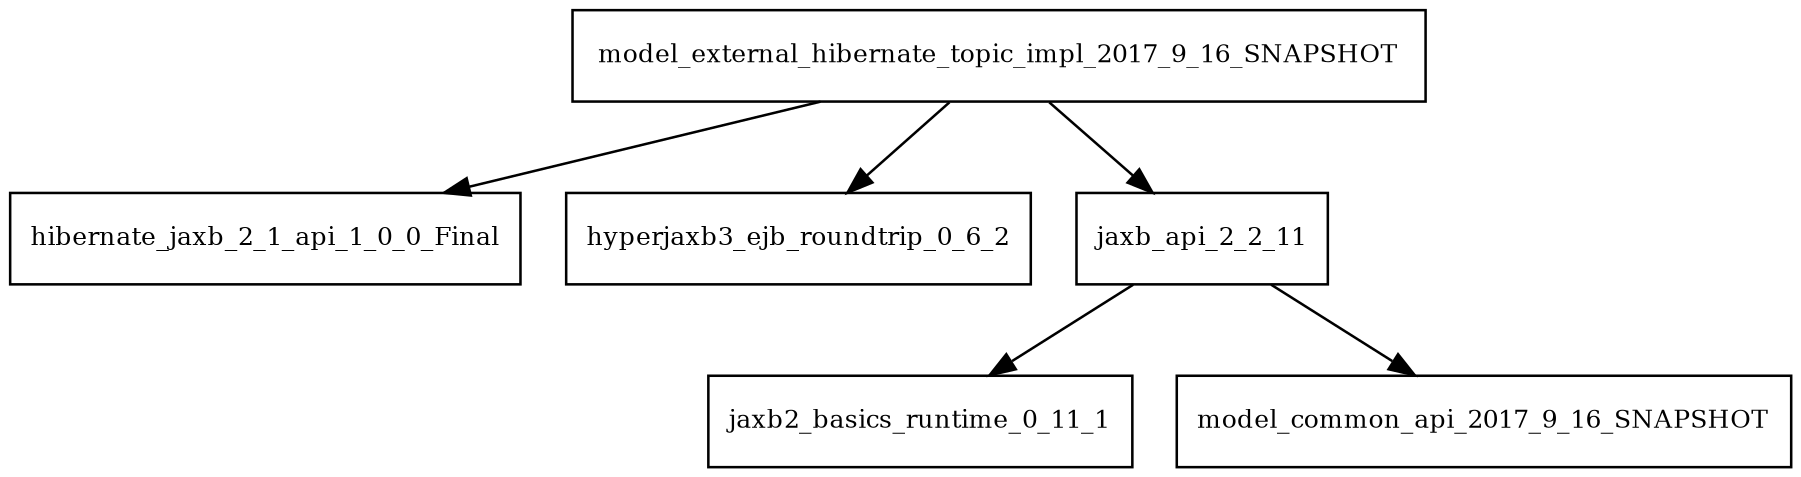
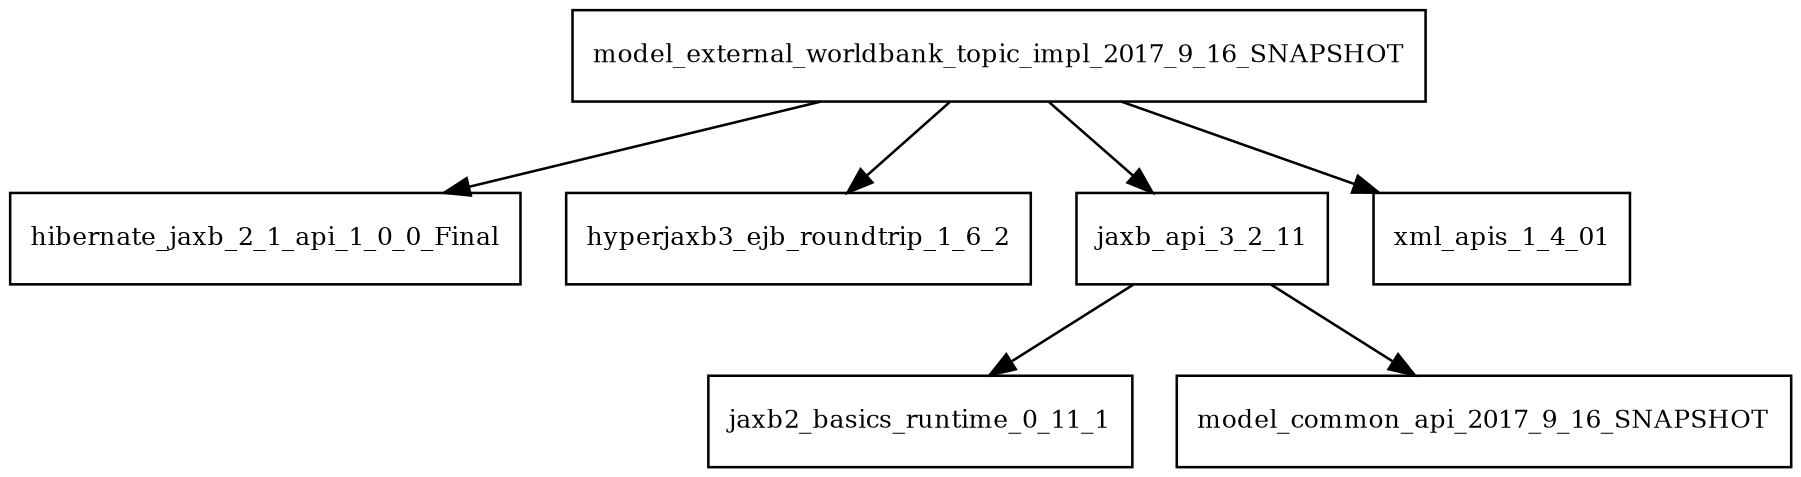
  digraph {
    node [fontsize=10.0 shape=box]
    n1 [label=hibernate_jaxb_2_1_api_1_0_0_Final]
-   model_external_worldbank_topic_impl_2017_9_16_SNAPSHOT [label=model_external_hibernate_topic_impl_2017_9_16_SNAPSHOT]
-   hyperjaxb3_ejb_roundtrip_0_6_2
-   jaxb_api_2_2_11
+   model_external_worldbank_topic_impl_2017_9_16_SNAPSHOT
+   hyperjaxb3_ejb_roundtrip_0_6_2 [label=hyperjaxb3_ejb_roundtrip_1_6_2]
+   jaxb_api_2_2_11 [label=jaxb_api_3_2_11]
+   xml_apis_1_4_01
    jaxb2_basics_runtime_0_11_1
    model_common_api_2017_9_16_SNAPSHOT
    model_external_worldbank_topic_impl_2017_9_16_SNAPSHOT -> n1
    model_external_worldbank_topic_impl_2017_9_16_SNAPSHOT -> hyperjaxb3_ejb_roundtrip_0_6_2
    model_external_worldbank_topic_impl_2017_9_16_SNAPSHOT -> jaxb_api_2_2_11
+   model_external_worldbank_topic_impl_2017_9_16_SNAPSHOT -> xml_apis_1_4_01
    jaxb_api_2_2_11 -> jaxb2_basics_runtime_0_11_1
    jaxb_api_2_2_11 -> model_common_api_2017_9_16_SNAPSHOT
  }
